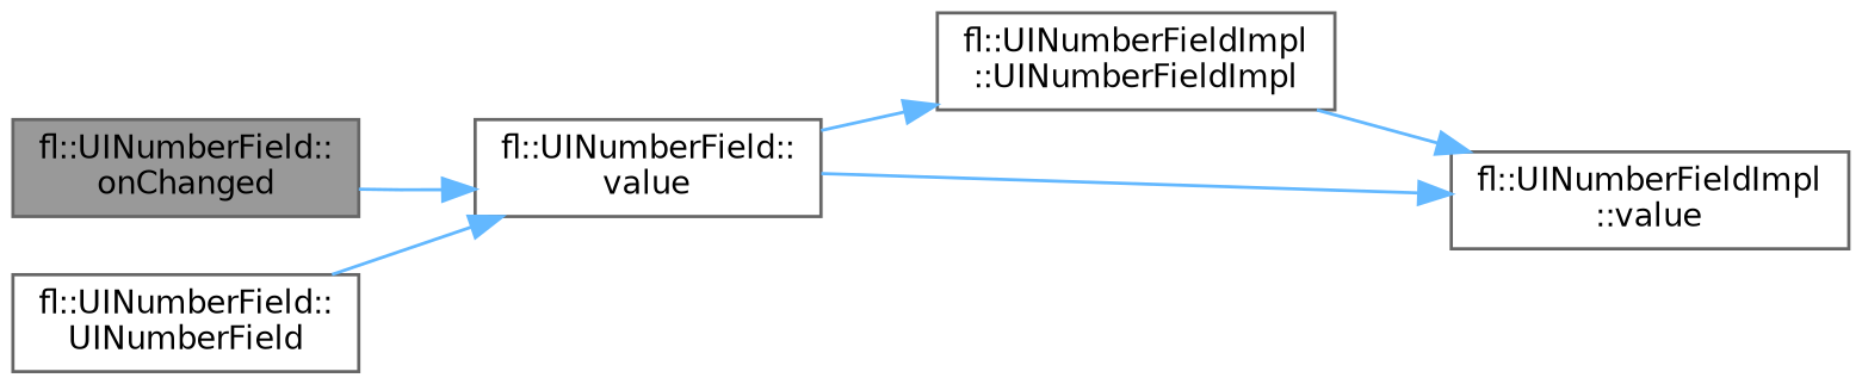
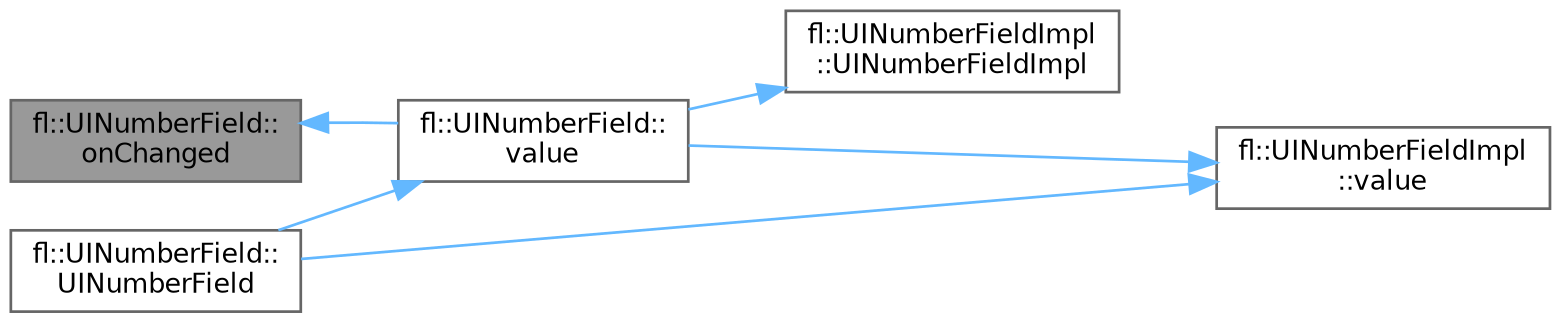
  digraph {
    fontname="DejaVu Sans"
    rankdir=LR
    node [color=grey40 fillcolor=white fontname="DejaVu Sans" fontsize=10 shape=box style=filled]
    edge [color=steelblue1 fontname="DejaVu Sans" fontsize=10 labelfontname=Helvetica labelfontsize=10 style=solid]
    n1 [color=gray40 fillcolor=grey60 fontcolor=black height=0.2 label="fl::UINumberField::\lonChanged" width=0.4]
    n2 [height=0.2 label="fl::UINumberField::\lvalue" width=0.4]
    n3 [height=0.2 label="fl::UINumberField::\lUINumberField" width=0.4]
    n4 [height=0.2 label="fl::UINumberFieldImpl\l::UINumberFieldImpl" width=0.4]
    n5 [height=0.2 label="fl::UINumberFieldImpl\l::value" width=0.4]
-   n1 -> n2
+   n2 -> n1
    n2 -> n4
    n2 -> n5
    n3 -> n2
-   n4 -> n5
+   n3 -> n5
  }
